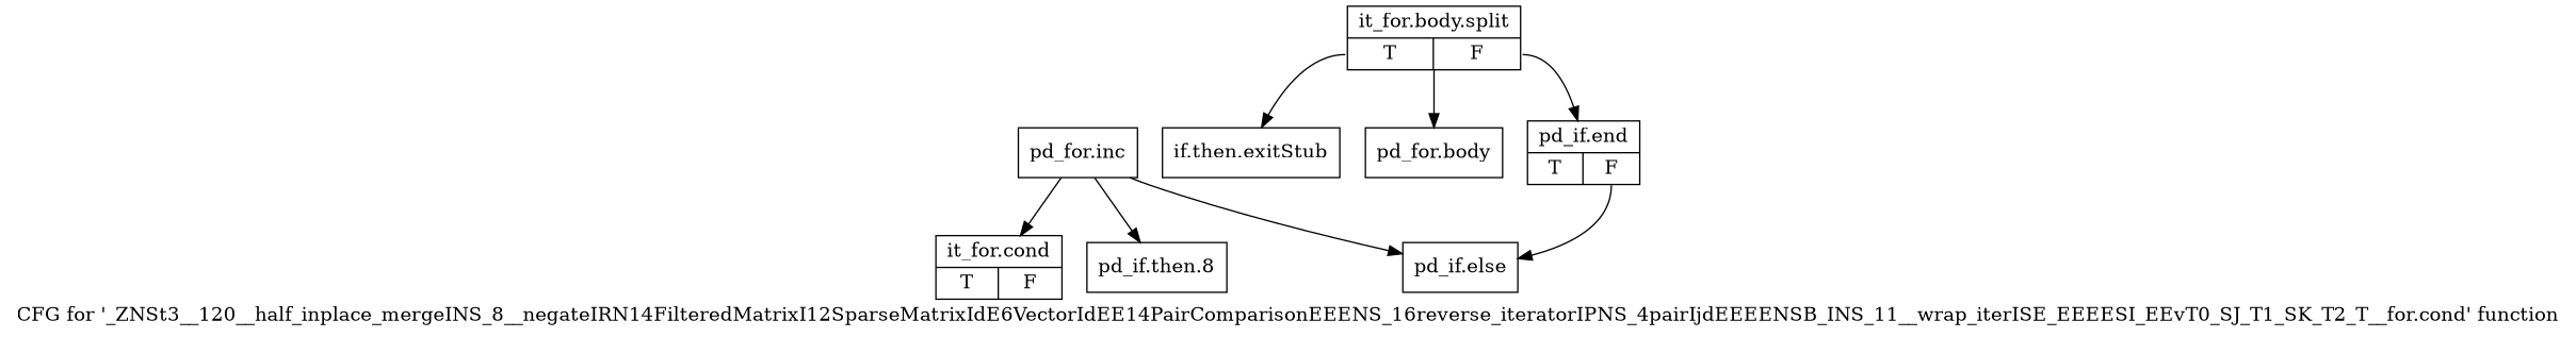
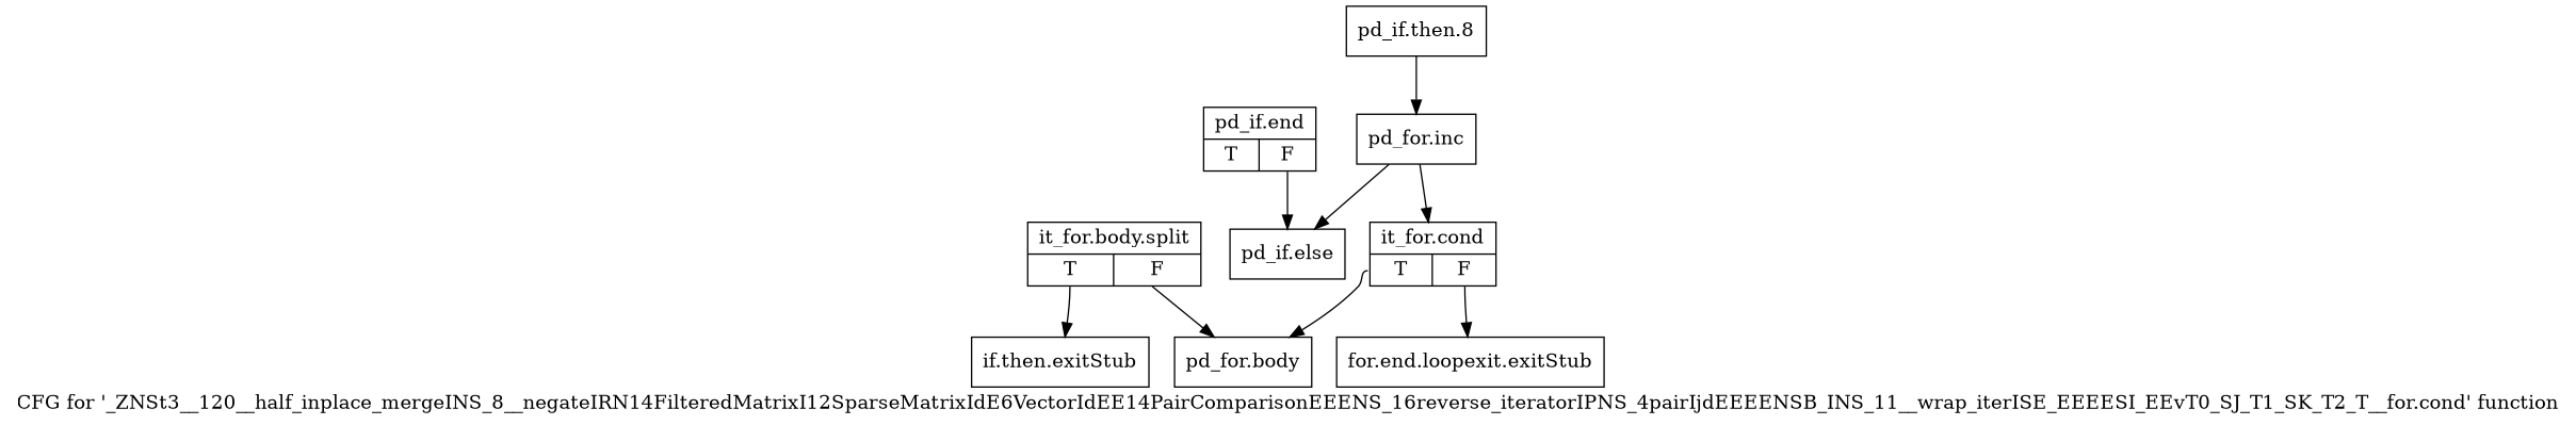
  digraph {
    label="CFG for '_ZNSt3__120__half_inplace_mergeINS_8__negateIRN14FilteredMatrixI12SparseMatrixIdE6VectorIdEE14PairComparisonEEENS_16reverse_iteratorIPNS_4pairIjdEEEENSB_INS_11__wrap_iterISE_EEEESI_EEvT0_SJ_T1_SK_T2_T__for.cond' function"
    node [shape=record]
    n1 [label="{it_for.cond|{<s0>T|<s1>F}}"]
+   n2 [label="{for.end.loopexit.exitStub}"]
    n3 [label="{pd_for.body}"]
    n4 [label="{if.then.exitStub}"]
    n5 [label="{it_for.body.split|{<s0>T|<s1>F}}"]
    n6 [label="{pd_if.end|{<s0>T|<s1>F}}"]
    n7 [label="{pd_if.else}"]
    n8 [label="{pd_if.then.8}"]
    n9 [label="{pd_for.inc}"]
+   n1 -> n2 [tailport=s1]
+   n1 -> n3 [tailport=s0]
    n5 -> n3
    n5 -> n4 [tailport=s0]
-   n5 -> n6 [tailport=s1]
    n6 -> n7 [tailport=s1]
-   n9 -> n8
+   n8 -> n9
    n9 -> n1
    n9 -> n7
  }
